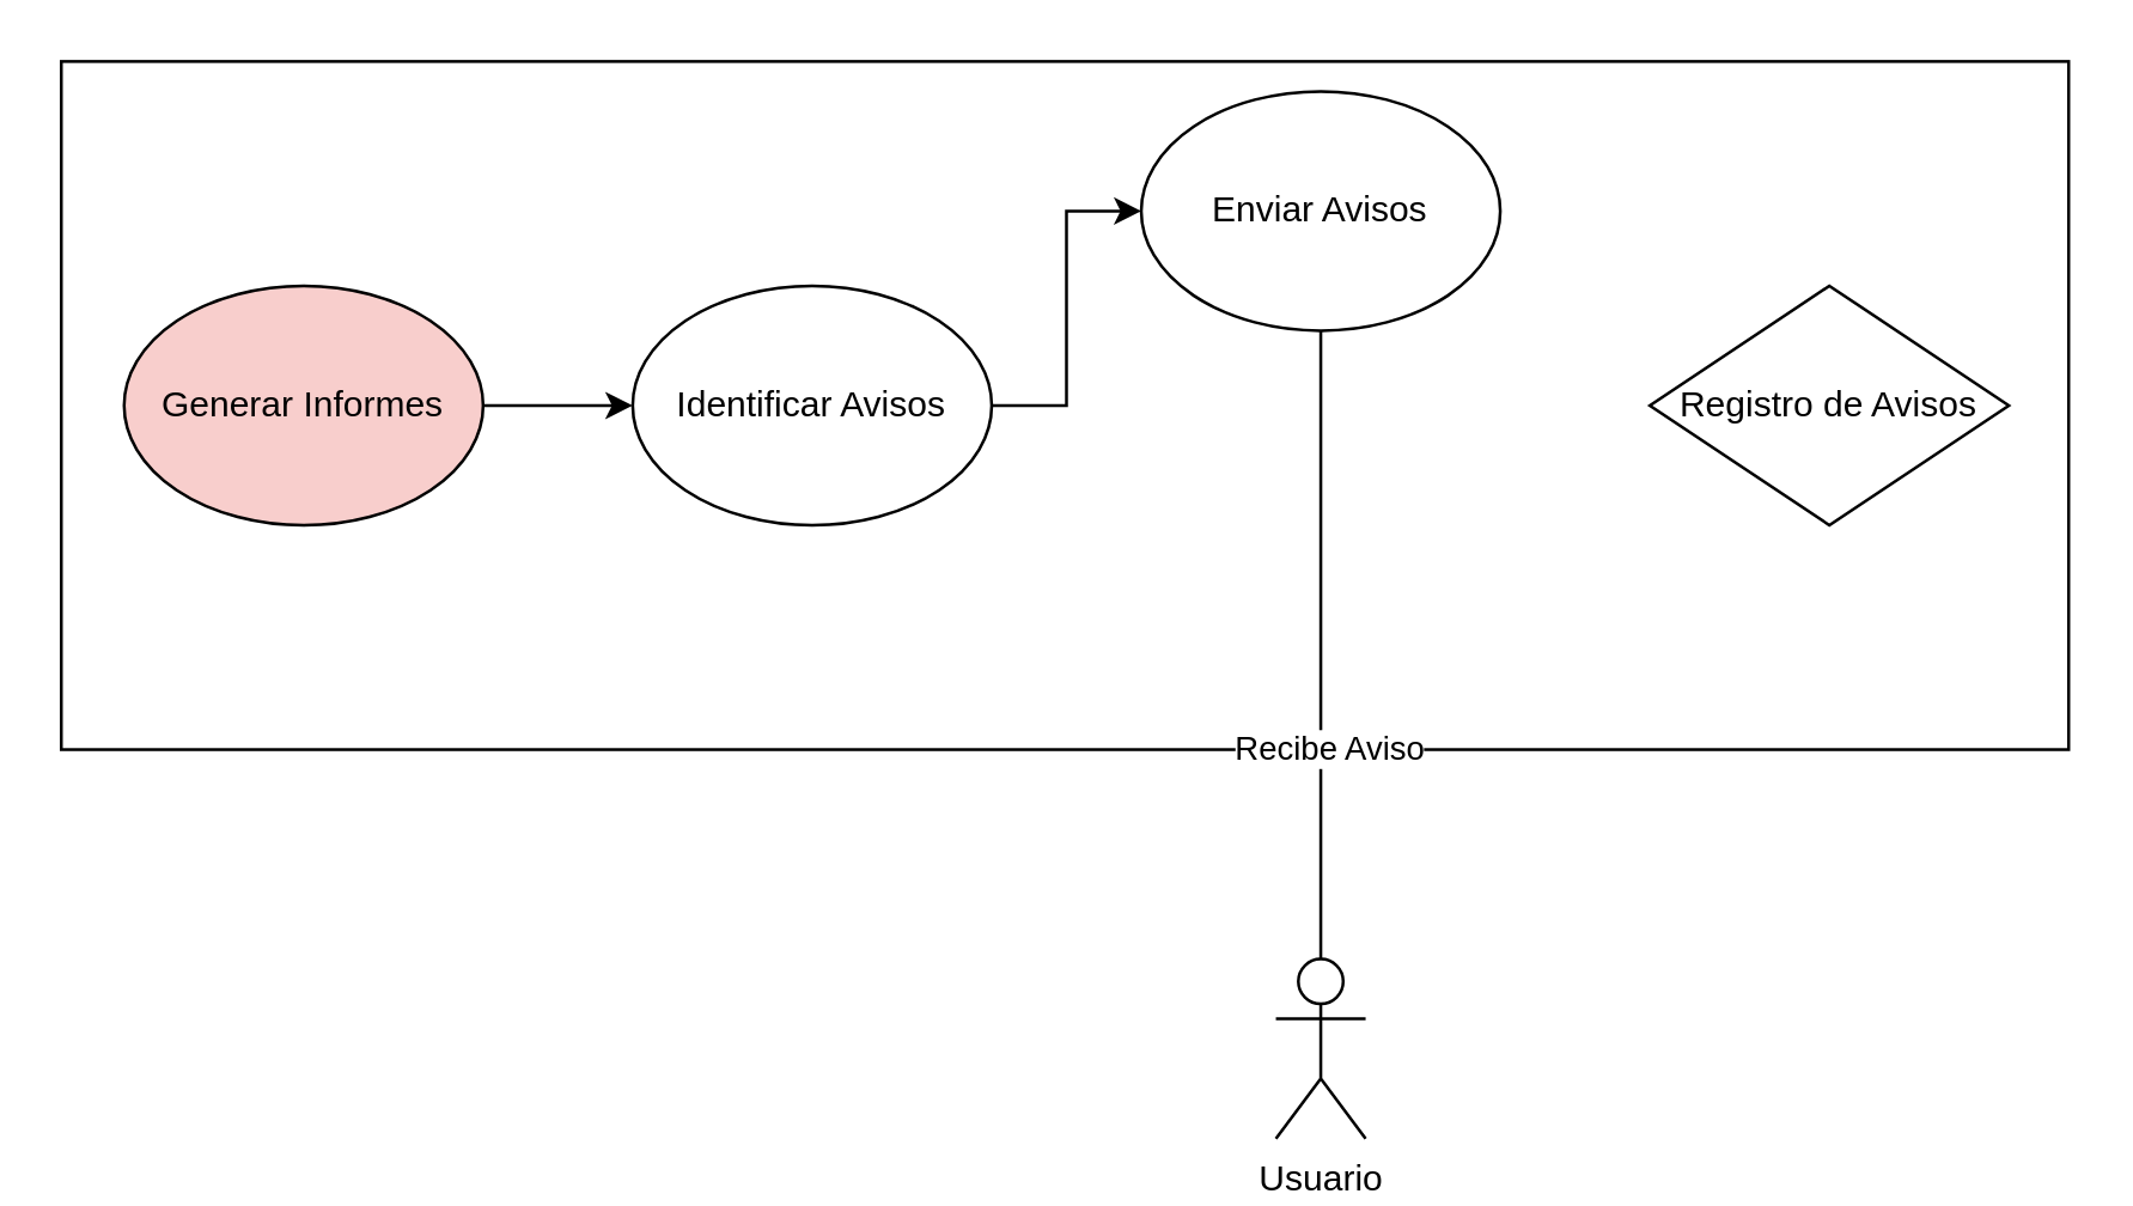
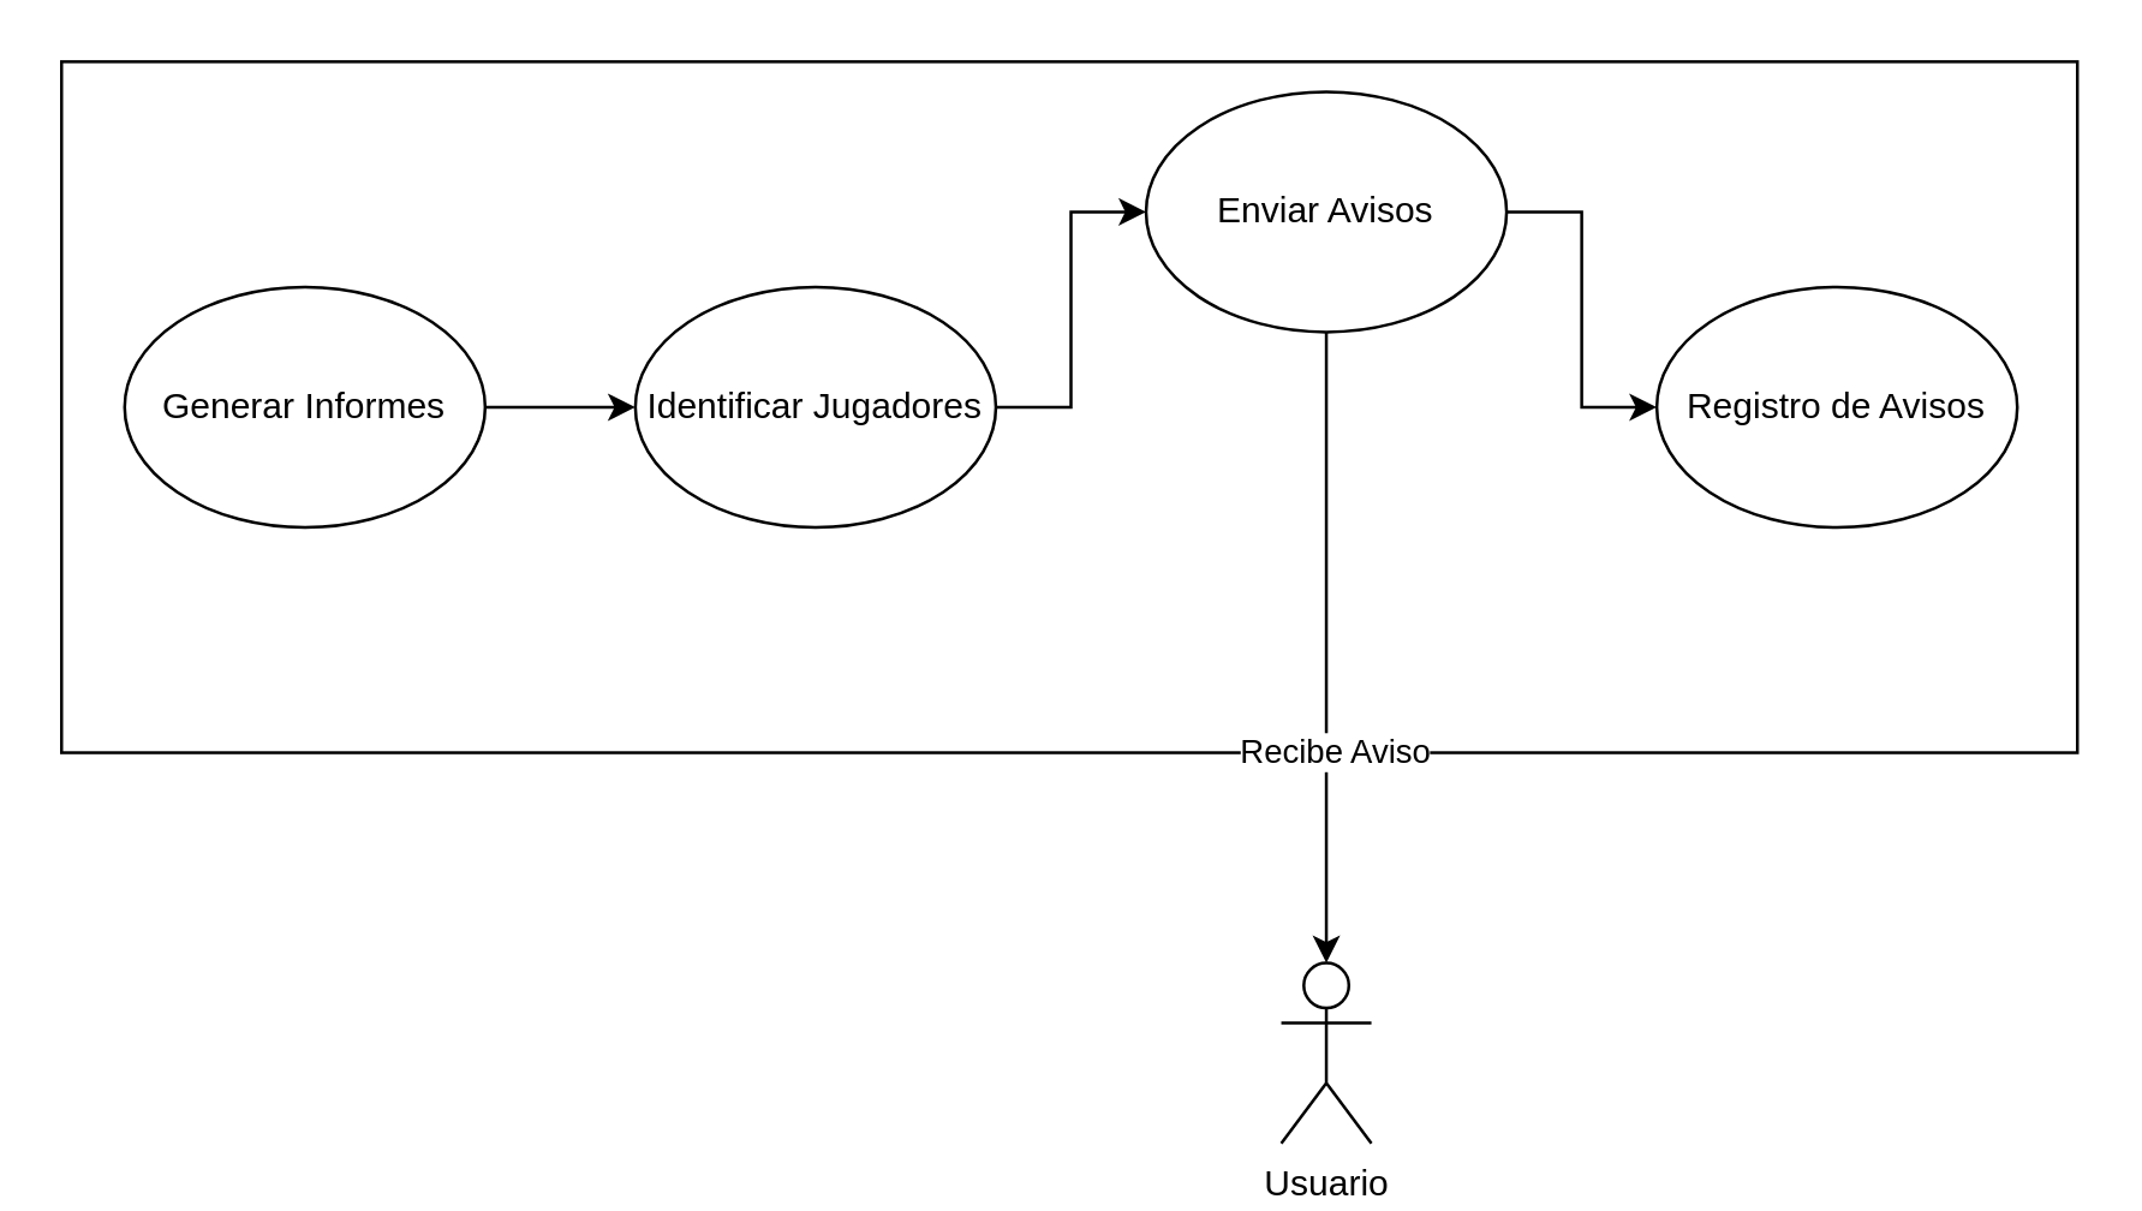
  <mxCell id="0" />
  <mxCell id="1" parent="0" />
  <mxCell id="2" value="&lt;div&gt;&lt;br&gt;&lt;/div&gt;" style="rounded=0;whiteSpace=wrap;html=1;" vertex="1" parent="1"><mxGeometry x="20" y="20" width="671" height="230" as="geometry" /></mxCell>
  <mxCell id="3" style="edgeStyle=orthogonalEdgeStyle;rounded=0;orthogonalLoop=1;jettySize=auto;html=1;" edge="1" parent="1" source="4" target="6"><mxGeometry relative="1" as="geometry" /></mxCell>
- <mxCell id="4" value="Generar Informes" style="ellipse;whiteSpace=wrap;html=1;fillColor=#f8cecc;" vertex="1" parent="1"><mxGeometry x="41" y="95" width="120" height="80" as="geometry" /></mxCell>
+ <mxCell id="4" value="Generar Informes" style="ellipse;whiteSpace=wrap;html=1;" vertex="1" parent="1"><mxGeometry x="41" y="95" width="120" height="80" as="geometry" /></mxCell>
  <mxCell id="5" style="edgeStyle=orthogonalEdgeStyle;rounded=0;orthogonalLoop=1;jettySize=auto;html=1;" edge="1" parent="1" source="6" target="8"><mxGeometry relative="1" as="geometry" /></mxCell>
- <mxCell id="6" value="Identificar Avisos" style="ellipse;whiteSpace=wrap;html=1;" vertex="1" parent="1"><mxGeometry x="211" y="95" width="120" height="80" as="geometry" /></mxCell>
+ <mxCell id="6" value="Identificar Jugadores" style="ellipse;whiteSpace=wrap;html=1;" vertex="1" parent="1"><mxGeometry x="211" y="95" width="120" height="80" as="geometry" /></mxCell>
+ <mxCell id="7" style="edgeStyle=orthogonalEdgeStyle;rounded=0;orthogonalLoop=1;jettySize=auto;html=1;entryX=0;entryY=0.5;entryDx=0;entryDy=0;" edge="1" parent="1" source="8" target="12"><mxGeometry relative="1" as="geometry" /></mxCell>
  <mxCell id="8" value="Enviar Avisos" style="ellipse;whiteSpace=wrap;html=1;" vertex="1" parent="1"><mxGeometry x="381" y="30" width="120" height="80" as="geometry" /></mxCell>
  <mxCell id="9" value="Usuario" style="shape=umlActor;verticalLabelPosition=bottom;verticalAlign=top;html=1;outlineConnect=0;" vertex="1" parent="1"><mxGeometry x="426" y="320" width="30" height="60" as="geometry" /></mxCell>
- <mxCell id="10" style="edgeStyle=orthogonalEdgeStyle;rounded=0;orthogonalLoop=1;jettySize=auto;html=1;entryX=0.5;entryY=0;entryDx=0;entryDy=0;entryPerimeter=0;endArrow=none;" edge="1" parent="1" source="8" target="9"><mxGeometry relative="1" as="geometry" /></mxCell>
+ <mxCell id="10" style="edgeStyle=orthogonalEdgeStyle;rounded=0;orthogonalLoop=1;jettySize=auto;html=1;entryX=0.5;entryY=0;entryDx=0;entryDy=0;entryPerimeter=0;" edge="1" parent="1" source="8" target="9"><mxGeometry relative="1" as="geometry" /></mxCell>
  <mxCell id="11" value="Recibe Aviso" style="edgeLabel;html=1;align=center;verticalAlign=middle;resizable=0;points=[];" connectable="0" vertex="1" parent="10"><mxGeometry x="0.324" y="2" relative="1" as="geometry"><mxPoint as="offset" /></mxGeometry></mxCell>
- <mxCell id="12" value="Registro de Avisos" style="rhombus;whiteSpace=wrap;html=1;" vertex="1" parent="1"><mxGeometry x="551" y="95" width="120" height="80" as="geometry" /></mxCell>
+ <mxCell id="12" value="Registro de Avisos" style="ellipse;whiteSpace=wrap;html=1;" vertex="1" parent="1"><mxGeometry x="551" y="95" width="120" height="80" as="geometry" /></mxCell>
